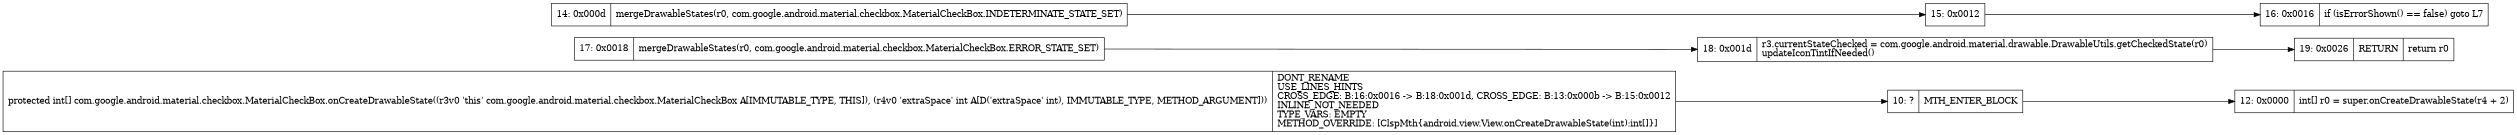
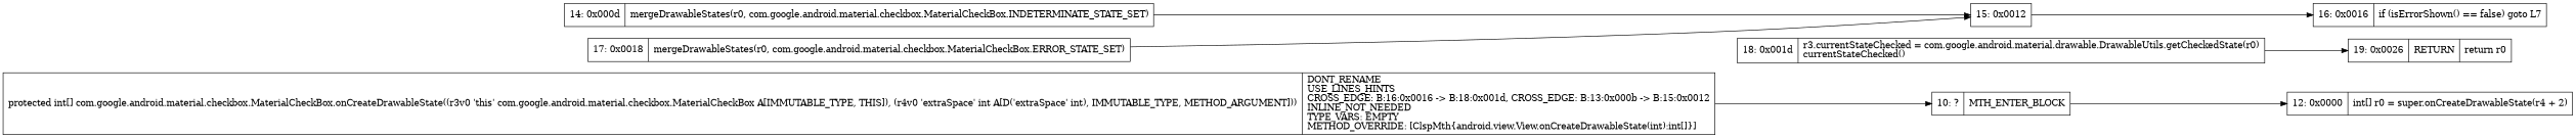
  digraph {
    rankdir=LR
    node [shape=record]
    n1 [label="{10\:\ ?|MTH_ENTER_BLOCK\l}"]
    n2 [label="{12\:\ 0x0000|int[] r0 = super.onCreateDrawableState(r4 + 2)\l}"]
    n3 [label="{14\:\ 0x000d|mergeDrawableStates(r0, com.google.android.material.checkbox.MaterialCheckBox.INDETERMINATE_STATE_SET)\l}"]
    n4 [label="{15\:\ 0x0012}"]
    n5 [label="{16\:\ 0x0016|if (isErrorShown() == false) goto L7\l}"]
    n6 [label="{17\:\ 0x0018|mergeDrawableStates(r0, com.google.android.material.checkbox.MaterialCheckBox.ERROR_STATE_SET)\l}"]
-   n7 [label="{18\:\ 0x001d|r3.currentStateChecked = com.google.android.material.drawable.DrawableUtils.getCheckedState(r0)\lupdateIconTintIfNeeded()\l}"]
+   n7 [label="{18\:\ 0x001d|r3.currentStateChecked = com.google.android.material.drawable.DrawableUtils.getCheckedState(r0)\lcurrentStateChecked()\l}"]
    n8 [label="{19\:\ 0x0026|RETURN\l|return r0\l}"]
    n9 [label="{protected int[] com.google.android.material.checkbox.MaterialCheckBox.onCreateDrawableState((r3v0 'this' com.google.android.material.checkbox.MaterialCheckBox A[IMMUTABLE_TYPE, THIS]), (r4v0 'extraSpace' int A[D('extraSpace' int), IMMUTABLE_TYPE, METHOD_ARGUMENT]))  | DONT_RENAME\lUSE_LINES_HINTS\lCROSS_EDGE: B:16:0x0016 \-\> B:18:0x001d, CROSS_EDGE: B:13:0x000b \-\> B:15:0x0012\lINLINE_NOT_NEEDED\lTYPE_VARS: EMPTY\lMETHOD_OVERRIDE: [ClspMth\{android.view.View.onCreateDrawableState(int):int[]\}]\l}"]
    n1 -> n2
    n3 -> n4
    n4 -> n5
-   n6 -> n7
+   n6 -> n4
    n7 -> n8
    n9 -> n1
  }
